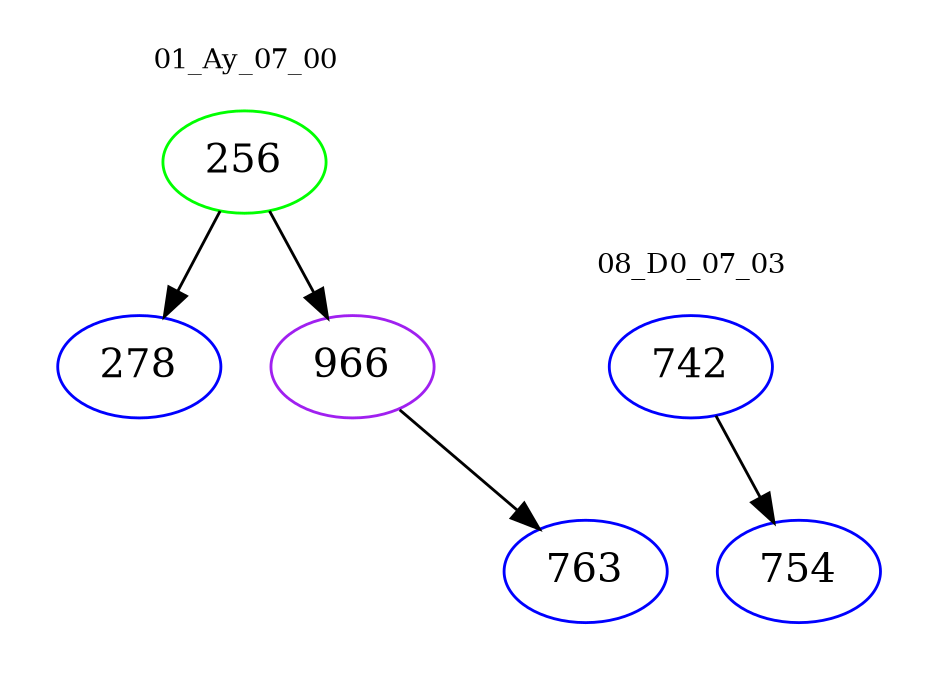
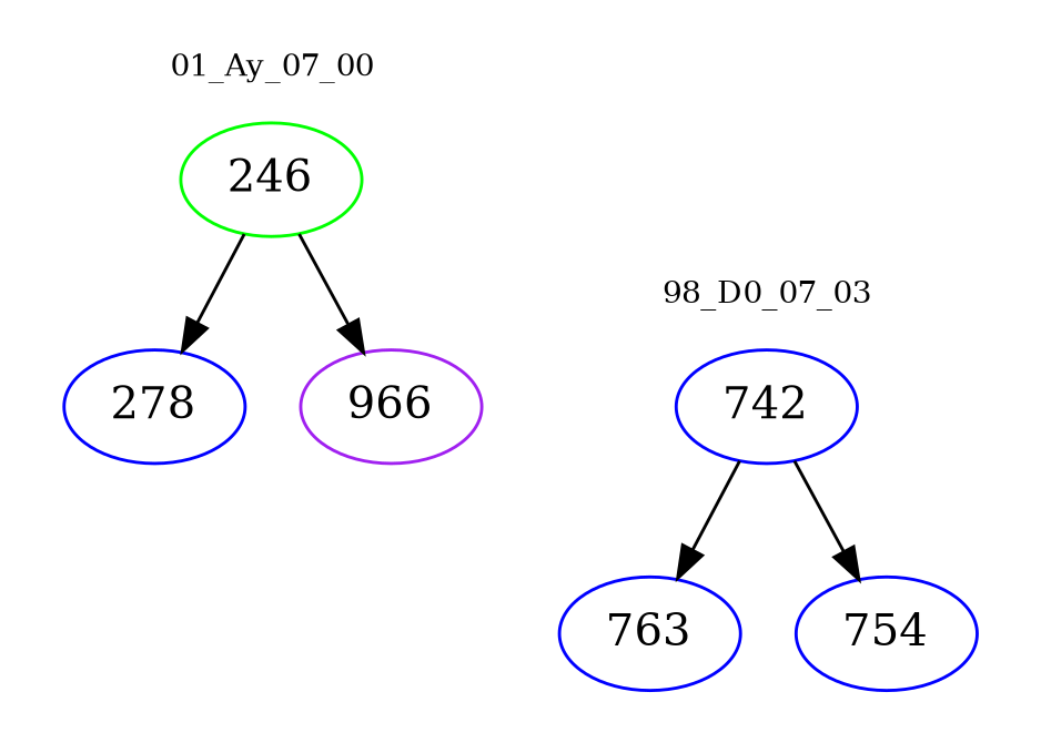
  digraph {
    node [color=blue]
    edge [color=black]
-   n1 [color=green label=256]
+   n1 [color=green label=246]
    n2 [label=278]
    n3 [color=purple label=966]
    n4 [label=742]
    n5 [label=754]
    n6 [label=763]
    subgraph cluster_1 {
      color=white
      fontsize=10
      label="01_Ay_07_00"
      n1
      n2
      n3
    }
    subgraph cluster_2 {
      color=white
      fontsize=10
-     label="08_D0_07_03"
+     label="98_D0_07_03"
      n4
      n5
      n6
    }
    n1 -> n2
    n1 -> n3
    n4 -> n5
-   n3 -> n6
+   n4 -> n6
  }
